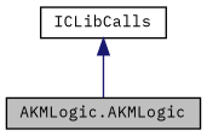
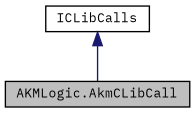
  digraph {
    fontname="IBM Plex Mono"
    node [color=black fontname="IBM Plex Mono" fontsize=10 shape=record style=filled]
-   n1 [fillcolor=grey75 fontcolor=black height=0.2 label="AKMLogic.AKMLogic" width=0.4]
+   n1 [fillcolor=grey75 fontcolor=black height=0.2 label="AKMLogic.AkmCLibCall" width=0.4]
    n2 [fillcolor=white height=0.2 label=ICLibCalls width=0.4]
    n2 -> n1 [color=midnightblue dir=back fontname="IBM Plex Mono" fontsize=10 labelfontname=Helvetica labelfontsize=10 style=solid]
  }
